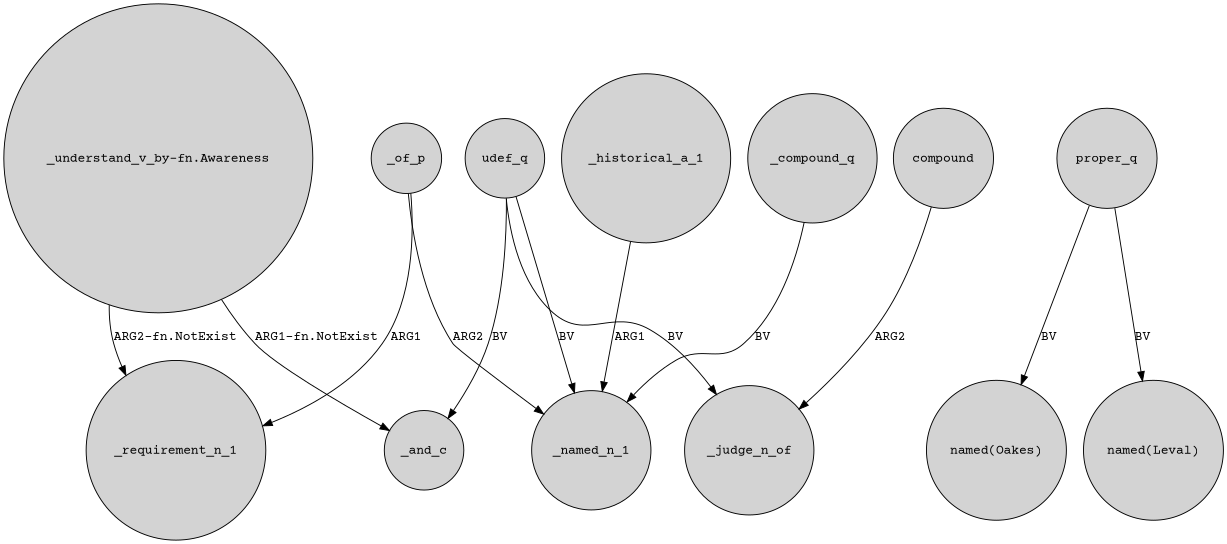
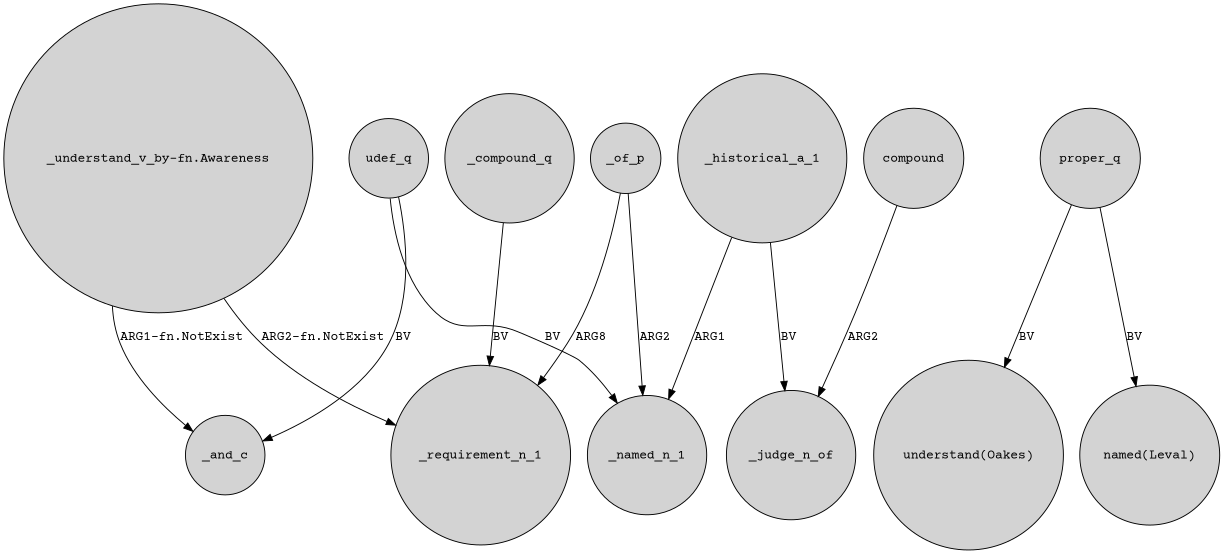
  digraph {
    fontname="Courier Prime"
    node [fontname="Courier Prime" shape=circle style=filled]
    edge [fontname="Courier Prime"]
    "_understand_v_by-fn.Awareness"
    _and_c
    _requirement_n_1
    _of_p
    n5 [label=_named_n_1]
    udef_q
    _judge_n_of
    compound
    proper_q
-   "named(Oakes)"
+   "named(Oakes)" [label="understand(Oakes)"]
    "named(Leval)"
    _historical_a_1
    n13 [label=_compound_q]
    "_understand_v_by-fn.Awareness" -> _and_c [label="ARG1-fn.NotExist"]
    "_understand_v_by-fn.Awareness" -> _requirement_n_1 [label="ARG2-fn.NotExist"]
-   _of_p -> _requirement_n_1 [label=ARG1]
+   _of_p -> _requirement_n_1 [label=ARG8]
    _of_p -> n5 [label=ARG2]
    udef_q -> _and_c [label=BV]
    udef_q -> n5 [label=BV]
-   udef_q -> _judge_n_of [label=BV]
+   _historical_a_1 -> _judge_n_of [label=BV]
    compound -> _judge_n_of [label=ARG2]
    proper_q -> "named(Oakes)" [label=BV]
    proper_q -> "named(Leval)" [label=BV]
    _historical_a_1 -> n5 [label=ARG1]
-   n13 -> n5 [label=BV]
+   n13 -> _requirement_n_1 [label=BV]
  }
